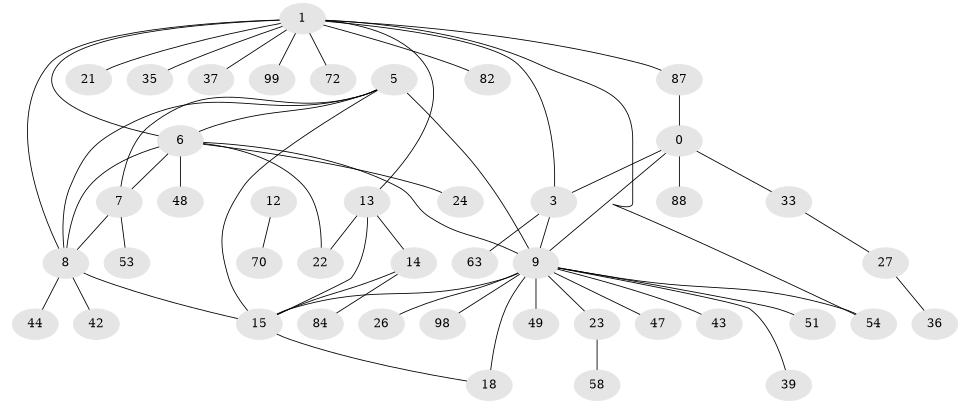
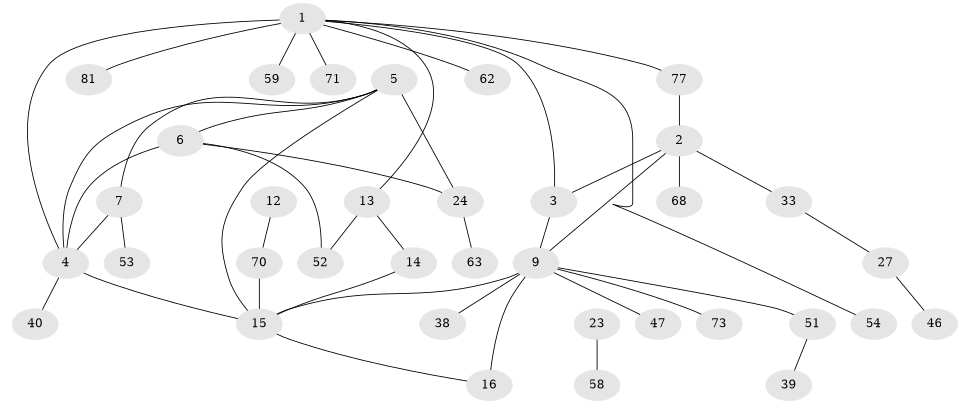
  graph {
    node [color=gray90 style=filled]
    1 [super="+4"]
    3
    6 [super="+43+47+45+78+30"]
-   8 [super="+29+76+56"]
+   8 [super="+29+76+56" label=4]
    13 [super="+28"]
-   21 [super="+62"]
-   35
-   37
-   59 [label=99]
+   21 [super="+62" label=81]
+   59
    n10 [label=54 super="+83"]
-   71 [super="+86" label=72]
-   77 [label=87]
-   82
-   2 [label=0]
+   71 [super="+86"]
+   77
+   82 [label=62]
+   2
    9 [super="+10"]
    33
-   88
+   88 [label=68]
    63
    7
    24
-   48
-   52 [label=22]
+   52
    15 [super="+16"]
-   42 [super="+81"]
-   44
+   44 [label=40]
    14
-   18 [super="+41"]
+   18 [super="+41" label=16]
    23
-   26
-   38 [super="+68" label=98]
+   38 [super="+68"]
    39 [super="+74"]
-   49
    51
    n34 [label=47]
-   73 [label=43]
+   73
    27
    5
    53
    12 [super="+50+69+65+54+79"]
    70
    58
-   36
-   84 [super="+85"]
+   36 [label=46]
    1 -- 3 [weight=2]
-   1 -- 6 [weight=2]
    1 -- 8
    1 -- 13
    1 -- 21
-   1 -- 35
-   1 -- 37
    1 -- 59
    1 -- n10
    1 -- 71
    1 -- 77
    1 -- 82
    3 -- 9
-   3 -- 63
+   24 -- 63
    6 -- 8
-   6 -- 9 [weight=2]
-   6 -- 7
    6 -- 24
-   6 -- 48
    6 -- 52
    8 -- 15
-   8 -- 42
    8 -- 44
    13 -- 52
-   13 -- 15 [weight=2]
+   70 -- 15 [weight=2]
    13 -- 14
    77 -- 2 [weight=2]
    2 -- 3
    2 -- 9
    2 -- 33
    2 -- 88
-   9 -- n10
    9 -- 15
    9 -- 18 [weight=3]
-   9 -- 23
-   9 -- 26
    9 -- 38
-   9 -- 39
-   9 -- 49
+   51 -- 39
    9 -- 51
    9 -- n34
    9 -- 73
    33 -- 27
    7 -- 8
    7 -- 53
    15 -- 18
    14 -- 15 [weight=2]
-   14 -- 84
    23 -- 58
    27 -- 36
    5 -- 6
    5 -- 8
-   5 -- 9
+   5 -- 24
    5 -- 7
    5 -- 15
    12 -- 70
  }
